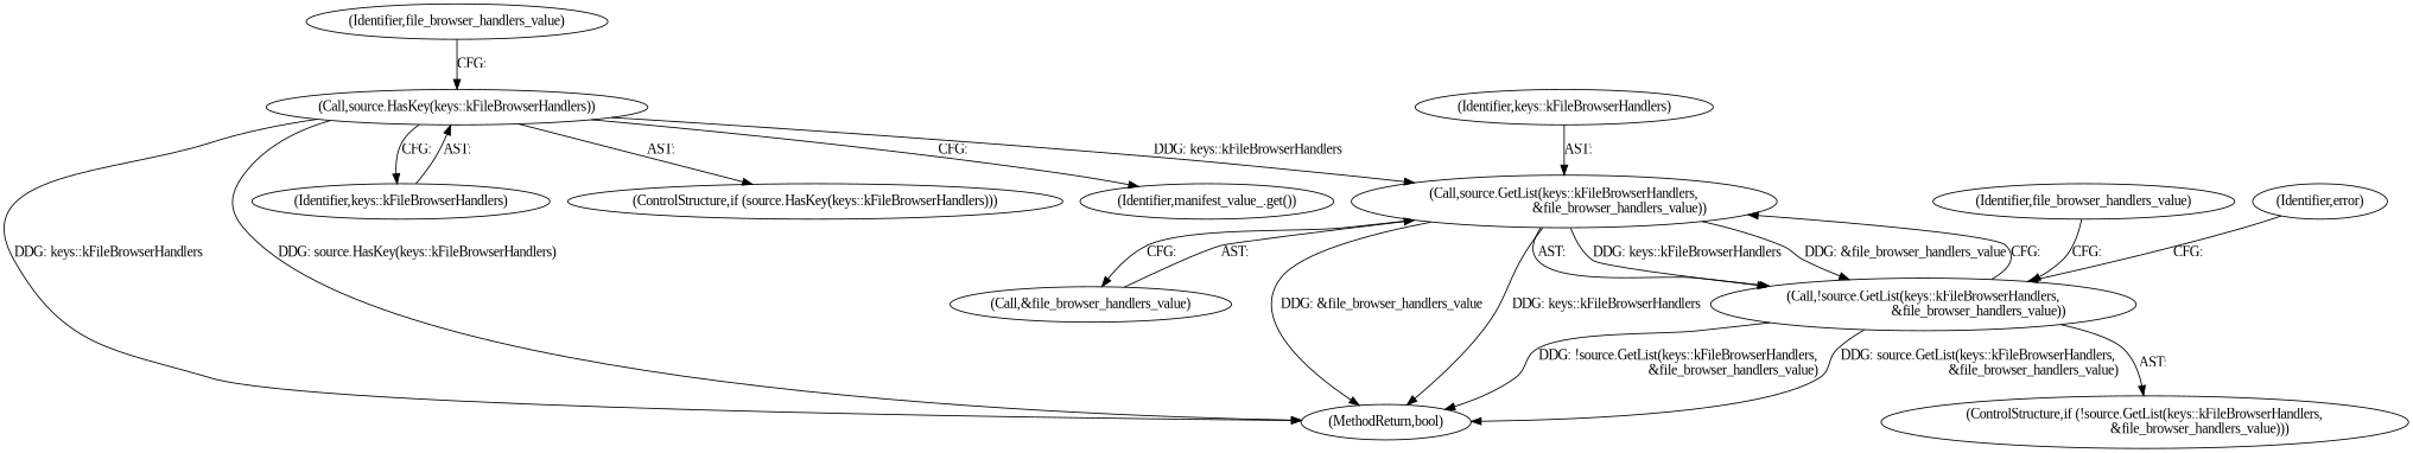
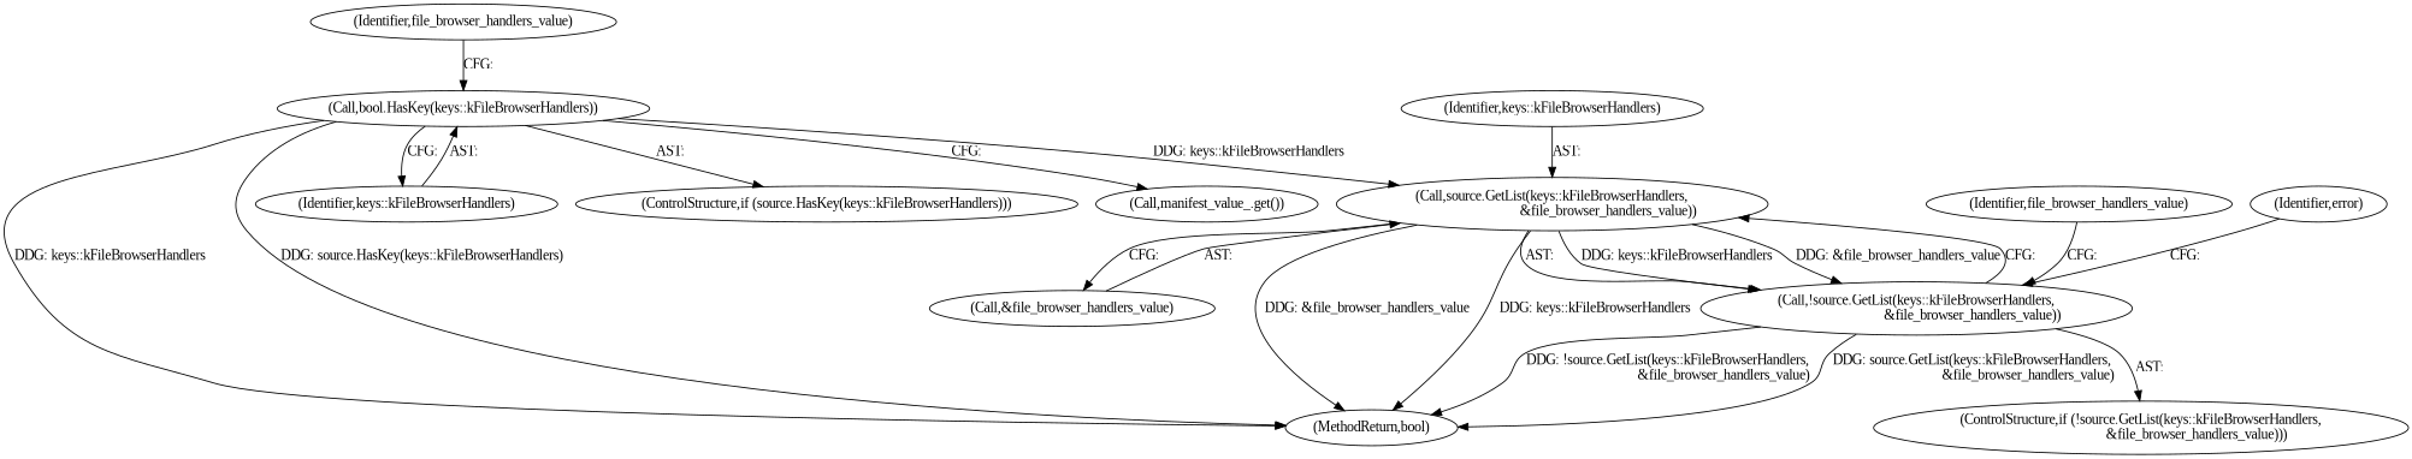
  digraph {
    fontname="Liberation Serif"
    node [fontname="Liberation Serif"]
    edge [fontname="Liberation Serif"]
    n1 [label="(Call,source.GetList(keys::kFileBrowserHandlers,\n                              &file_browser_handlers_value))"]
    n2 [label="(Call,!source.GetList(keys::kFileBrowserHandlers,\n                              &file_browser_handlers_value))"]
    n3 [label="(Call,&file_browser_handlers_value)"]
    n4 [label="(MethodReturn,bool)"]
    n5 [label="(ControlStructure,if (!source.GetList(keys::kFileBrowserHandlers,\n                              &file_browser_handlers_value)))"]
-   n6 [label="(Call,source.HasKey(keys::kFileBrowserHandlers))"]
+   n6 [label="(Call,bool.HasKey(keys::kFileBrowserHandlers))"]
    n7 [label="(Identifier,keys::kFileBrowserHandlers)"]
    n8 [label="(ControlStructure,if (source.HasKey(keys::kFileBrowserHandlers)))"]
-   n9 [label="(Identifier,manifest_value_.get())"]
+   n9 [label="(Call,manifest_value_.get())"]
    n10 [label="(Identifier,keys::kFileBrowserHandlers)"]
    n11 [label="(Identifier,file_browser_handlers_value)"]
    n12 [label="(Identifier,file_browser_handlers_value)"]
    n13 [label="(Identifier,error)"]
    n1 -> n2 [label="AST: "]
    n1 -> n2 [label="DDG: keys::kFileBrowserHandlers"]
    n1 -> n2 [label="DDG: &file_browser_handlers_value"]
    n1 -> n3 [label="CFG: "]
    n1 -> n4 [label="DDG: &file_browser_handlers_value"]
    n1 -> n4 [label="DDG: keys::kFileBrowserHandlers"]
    n2 -> n1 [label="CFG: "]
    n2 -> n4 [label="DDG: !source.GetList(keys::kFileBrowserHandlers,\n                              &file_browser_handlers_value)"]
    n2 -> n4 [label="DDG: source.GetList(keys::kFileBrowserHandlers,\n                              &file_browser_handlers_value)"]
    n2 -> n5 [label="AST: "]
    n3 -> n1 [label="AST: "]
    n6 -> n1 [label="DDG: keys::kFileBrowserHandlers"]
    n6 -> n4 [label="DDG: keys::kFileBrowserHandlers"]
    n6 -> n4 [label="DDG: source.HasKey(keys::kFileBrowserHandlers)"]
    n6 -> n7 [label="CFG: "]
    n6 -> n8 [label="AST: "]
    n6 -> n9 [label="CFG: "]
    n7 -> n6 [label="AST: "]
    n10 -> n1 [label="AST: "]
    n11 -> n2 [label="CFG: "]
    n12 -> n6 [label="CFG: "]
    n13 -> n2 [label="CFG: "]
  }
